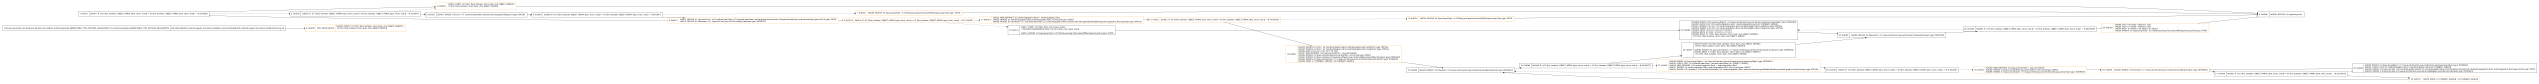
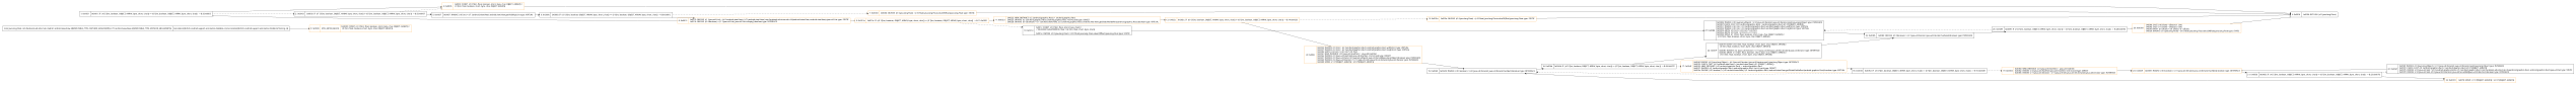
  digraph {
    fontname="Noto Sans"
    rankdir=LR
    node [color=black fontname="Noto Sans" shape=record]
    edge [arrowhead=vee fontname="Noto Sans"]
    n1 [color=darkorange label="{0\:\ 0x0000|MTH_ENTER_BLOCK\l|0x0000: CONST  (r3 I:?[int, float, boolean, short, byte, char, OBJECT, ARRAY]) = \l  (0 ?[int, float, boolean, short, byte, char, OBJECT, ARRAY])\l \l}"]
    n2 [label="{1\:\ 0x0001|0x0001: IF  (r6 I:?[int, boolean, OBJECT, ARRAY, byte, short, char]) == (0 ?[int, boolean, OBJECT, ARRAY, byte, short, char])  \-\> B:3:0x0005 \l}"]
    n3 [label="{2\:\ 0x0003|0x0003: IF  (r7 I:?[int, boolean, OBJECT, ARRAY, byte, short, char]) != (0 ?[int, boolean, OBJECT, ARRAY, byte, short, char])  \-\> B:5:0x0007 \l}"]
    n4 [color=darkorange label="{3\:\ 0x0005|0x0005: CONST  (r0 I:?[int, float, boolean, short, byte, char, OBJECT, ARRAY]) = \l  (0 ?[int, float, boolean, short, byte, char, OBJECT, ARRAY])\l \l}"]
    n5 [label="{5\:\ 0x0007|0x0007: INVOKE  (r0 I:int) = (r7 I:android.view.View) android.view.View.getVisibility():int type: VIRTUAL \l}"]
-   n6 [label="{4\:\ 0x0006|0x0006: RETURN  (r0 I:java.lang.List) \l}"]
+   n6 [label="{4\:\ 0x0006|0x0006: RETURN  (r0 I:java.lang.Float) \l}"]
    n7 [label="{6\:\ 0x000b|0x000b: IF  (r0 I:?[int, boolean, OBJECT, ARRAY, byte, short, char]) == (0 ?[int, boolean, OBJECT, ARRAY, byte, short, char])  \-\> B:8:0x0012 \l}"]
    n8 [color=darkorange label="{7\:\ 0x000d|0x000d: INVOKE  (r0 I:java.lang.Float) = (r3 I:float) java.lang.Float.valueOf(float):java.lang.Float type: STATIC \l}"]
    n9 [color=darkorange label="{8\:\ 0x0012|0x0012: INVOKE  (r1 I:java.util.List) = (r6 I:android.view.View), (r7 I:android.view.View) com.facebook.ads.internal.r.d.b(android.view.View, android.view.View):java.util.List type: STATIC \l0x0016: INVOKE  (r0 I:boolean) = (r1 I:java.util.List) java.util.List.isEmpty():boolean type: INTERFACE \l}"]
    n10 [color=darkorange label="{9\:\ 0x001a|0x001a: IF  (r0 I:?[int, boolean, OBJECT, ARRAY, byte, short, char]) == (0 ?[int, boolean, OBJECT, ARRAY, byte, short, char])  \-\> B:11:0x0023 \l}"]
    n11 [label="{10\:\ 0x001c|0x001c: CONST  (r0 I:?[int, float, short, byte, char]) = \l  (1065353216(0x3f800000, float:1.0) ?[int, float, short, byte, char])\l \l0x001e: INVOKE  (r0 I:java.lang.Float) = (r0 I:float) java.lang.Float.valueOf(float):java.lang.Float type: STATIC \l}"]
    n12 [color=darkorange label="{11\:\ 0x0023|0x0023: NEW_INSTANCE  (r2 I:android.graphics.Rect) =  android.graphics.Rect \l0x0025: INVOKE  (r2 I:android.graphics.Rect) android.graphics.Rect.\<init\>():void type: DIRECT \l0x0028: INVOKE  (r0 I:boolean) = (r7 I:android.view.View), (r2 I:android.graphics.Rect) android.view.View.getGlobalVisibleRect(android.graphics.Rect):boolean type: VIRTUAL \l}"]
    n13 [label="{27\:\ 0x008b|0x008b: INVOKE  (r0 I:java.lang.Object) = (r2 I:java.util.Iterator) java.util.Iterator.next():java.lang.Object type: INTERFACE \l0x008f: CHECK_CAST  (r0 I:android.graphics.Rect) = (android.graphics.Rect) (r0 I:?[OBJECT, ARRAY]) \l0x0091: INVOKE  (r4 I:int) = (r0 I:android.graphics.Rect) android.graphics.Rect.width():int type: VIRTUAL \l0x0095: INVOKE  (r0 I:int) = (r0 I:android.graphics.Rect) android.graphics.Rect.height():int type: VIRTUAL \l0x0099: ARITH  (r0 I:int) = (r0 I:int) * (r4 I:int) \l0x009a: ARITH  (r0 I:int) = (r0 I:int) + (r1 I:int) \l0x009b: MOVE  (r1 I:?[int, float, boolean, short, byte, char, OBJECT, ARRAY]) = \l  (r0 I:?[int, float, boolean, short, byte, char, OBJECT, ARRAY])\l \l}"]
    n14 [color=darkorange label="{12\:\ 0x002c|0x002c: IF  (r0 I:?[int, boolean, OBJECT, ARRAY, byte, short, char]) != (0 ?[int, boolean, OBJECT, ARRAY, byte, short, char])  \-\> B:14:0x0033 \l}"]
    n15 [color=darkorange label="{13\:\ 0x002e|0x002e: INVOKE  (r0 I:java.lang.Float) = (r3 I:float) java.lang.Float.valueOf(float):java.lang.Float type: STATIC \l}"]
    n16 [color=darkorange label="{14\:\ 0x0033|0x0033: INVOKE  (r0 I:int) = (r2 I:android.graphics.Rect) android.graphics.Rect.width():int type: VIRTUAL \l0x0037: INVOKE  (r3 I:int) = (r2 I:android.graphics.Rect) android.graphics.Rect.height():int type: VIRTUAL \l0x003b: ARITH  (r3 I:int) = (r3 I:int) * (r0 I:int) \l0x003c: NEW_INSTANCE  (r0 I:java.util.HashSet) =  java.util.HashSet \l0x003e: INVOKE  (r0 I:java.util.HashSet) java.util.HashSet.\<init\>():void type: DIRECT \l0x0041: INVOKE  (r0 I:java.util.Set), (r2 I:java.lang.Object) java.util.Set.add(java.lang.Object):boolean type: INTERFACE \l0x0044: INVOKE  (r4 I:java.util.Iterator) = (r1 I:java.util.List) java.util.List.iterator():java.util.Iterator type: INTERFACE \l0x0048: MOVE  (r1 I:?[OBJECT, ARRAY]) = (r0 I:?[OBJECT, ARRAY]) \l}"]
    n17 [label="{15\:\ 0x0049|0x0049: INVOKE  (r0 I:boolean) = (r4 I:java.util.Iterator) java.util.Iterator.hasNext():boolean type: INTERFACE \l}"]
    n18 [label="{16\:\ 0x004d|0x004d: IF  (r0 I:?[int, boolean, OBJECT, ARRAY, byte, short, char]) == (0 ?[int, boolean, OBJECT, ARRAY, byte, short, char])  \-\> B:24:0x007f \l}"]
    n19 [color=darkorange label="{17\:\ 0x004f|0x004f: INVOKE  (r0 I:java.lang.Object) = (r4 I:java.util.Iterator) java.util.Iterator.next():java.lang.Object type: INTERFACE \l0x0053: CHECK_CAST  (r0 I:android.view.View) = (android.view.View) (r0 I:?[OBJECT, ARRAY]) \l0x0055: NEW_INSTANCE  (r5 I:android.graphics.Rect) =  android.graphics.Rect \l0x0057: INVOKE  (r5 I:android.graphics.Rect) android.graphics.Rect.\<init\>():void type: DIRECT \l0x005a: INVOKE  (r0 I:boolean) = (r0 I:android.view.View), (r5 I:android.graphics.Rect) android.view.View.getGlobalVisibleRect(android.graphics.Rect):boolean type: VIRTUAL \l}"]
    n20 [label="{24\:\ 0x007f|0x007f: CONST  (r0 I:?[int, float, boolean, short, byte, char, OBJECT, ARRAY]) = \l  (0 ?[int, float, boolean, short, byte, char, OBJECT, ARRAY])\l \l0x0080: INVOKE  (r2 I:java.util.Iterator) = (r1 I:java.util.Set) java.util.Set.iterator():java.util.Iterator type: INTERFACE \l0x0084: MOVE  (r1 I:?[int, float, boolean, short, byte, char, OBJECT, ARRAY]) = \l  (r0 I:?[int, float, boolean, short, byte, char, OBJECT, ARRAY])\l \l}"]
    n21 [label="{18\:\ 0x005e|0x005e: IF  (r0 I:?[int, boolean, OBJECT, ARRAY, byte, short, char]) == (0 ?[int, boolean, OBJECT, ARRAY, byte, short, char])  \-\> B:15:0x0049 \l}"]
    n22 [label="{25\:\ 0x0085|0x0085: INVOKE  (r0 I:boolean) = (r2 I:java.util.Iterator) java.util.Iterator.hasNext():boolean type: INTERFACE \l}"]
    n23 [color=darkorange label="{19\:\ 0x0060|0x0060: NEW_INSTANCE  (r2 I:java.util.HashSet) =  java.util.HashSet \l0x0062: INVOKE  (r2 I:java.util.HashSet) java.util.HashSet.\<init\>():void type: DIRECT \l0x0065: INVOKE  (r1 I:java.util.Iterator) = (r1 I:java.util.Set) java.util.Set.iterator():java.util.Iterator type: INTERFACE \l}"]
    n24 [color=darkorange label="{20\:\ 0x0069|0x0069: INVOKE  (r0 I:boolean) = (r1 I:java.util.Iterator) java.util.Iterator.hasNext():boolean type: INTERFACE \l}"]
    n25 [label="{21\:\ 0x006d|0x006d: IF  (r0 I:?[int, boolean, OBJECT, ARRAY, byte, short, char]) == (0 ?[int, boolean, OBJECT, ARRAY, byte, short, char])  \-\> B:23:0x007d \l}"]
    n26 [label="{22\:\ 0x006f|0x006f: INVOKE  (r0 I:java.lang.Object) = (r1 I:java.util.Iterator) java.util.Iterator.next():java.lang.Object type: INTERFACE \l0x0073: CHECK_CAST  (r0 I:android.graphics.Rect) = (android.graphics.Rect) (r0 I:?[OBJECT, ARRAY]) \l0x0075: INVOKE  (r0 I:java.util.Set) = (r0 I:android.graphics.Rect), (r5 I:android.graphics.Rect) com.facebook.ads.internal.r.d.a(android.graphics.Rect, android.graphics.Rect):java.util.Set type: STATIC \l0x0079: INVOKE  (r2 I:java.util.Set), (r0 I:java.util.Collection) java.util.Set.addAll(java.util.Collection):boolean type: INTERFACE \l}"]
    n27 [color=darkorange label="{23\:\ 0x007d|0x007d: MOVE  (r1 I:?[OBJECT, ARRAY]) = (r2 I:?[OBJECT, ARRAY]) \l}"]
    n28 [label="{26\:\ 0x0089|0x0089: IF  (r0 I:?[int, boolean, OBJECT, ARRAY, byte, short, char]) == (0 ?[int, boolean, OBJECT, ARRAY, byte, short, char])  \-\> B:28:0x009d \l}"]
    n29 [color=darkorange label="{28\:\ 0x009d|0x009d: CAST  (r0 I:float) = (float) (r1 I:int) \l0x009e: CAST  (r1 I:float) = (float) (r3 I:int) \l0x009f: ARITH  (r0 I:float) = (r0 I:float) \/ (r1 I:float) \l0x00a0: INVOKE  (r0 I:java.lang.Float) = (r0 I:float) java.lang.Float.valueOf(float):java.lang.Float type: STATIC \l}"]
    n30 [label="{static java.lang.Float com.facebook.ads.internal.r.d.a((r6 I:android.view.View A[IMMUTABLE_TYPE, METHOD_ARGUMENT]), (r7 I:android.view.View A[IMMUTABLE_TYPE, METHOD_ARGUMENT]))  | Annotation[BUILD, android.support.annotation.Nullable, \{\}], Annotation[BUILD, android.support.annotation.VisibleForTesting, \{\}]\l}"]
    n2 -> n3 [arrowhead=tee style=dashed]
    n2 -> n4
    n3 -> n4 [arrowhead=odot style=dashed]
    n3 -> n5
    n4 -> n6 [arrowhead=tee]
    n5 -> n7
    n7 -> n8 [style=dashed]
    n7 -> n9 [arrowhead=tee]
    n8 -> n6 [arrowhead=tee]
    n9 -> n2 [arrowhead=odot]
    n9 -> n10 [arrowhead=odot]
    n10 -> n11 [style=dashed]
    n10 -> n12 [arrowhead=tee]
    n11 -> n13 [arrowhead=tee]
    n12 -> n14 [arrowhead=tee]
    n13 -> n22 [arrowhead=tee]
    n14 -> n15 [arrowhead=tee style=dashed]
    n14 -> n16 [arrowhead=odot]
    n15 -> n6 [arrowhead=odot]
    n16 -> n17 [arrowhead=tee]
    n17 -> n18
    n18 -> n19 [arrowhead=tee style=dashed]
    n18 -> n20
    n19 -> n21 [arrowhead=tee]
    n20 -> n22
    n21 -> n17 [style=dashed]
    n21 -> n23 [arrowhead=tee style=dashed]
    n22 -> n28
    n23 -> n24
    n24 -> n25
    n25 -> n26 [arrowhead=odot style=dashed]
    n25 -> n27
    n26 -> n24 [arrowhead=odot]
    n27 -> n17
    n28 -> n13 [style=dashed]
    n28 -> n29 [arrowhead=odot]
    n29 -> n6 [arrowhead=odot]
    n30 -> n1 [arrowhead=tee]
  }
